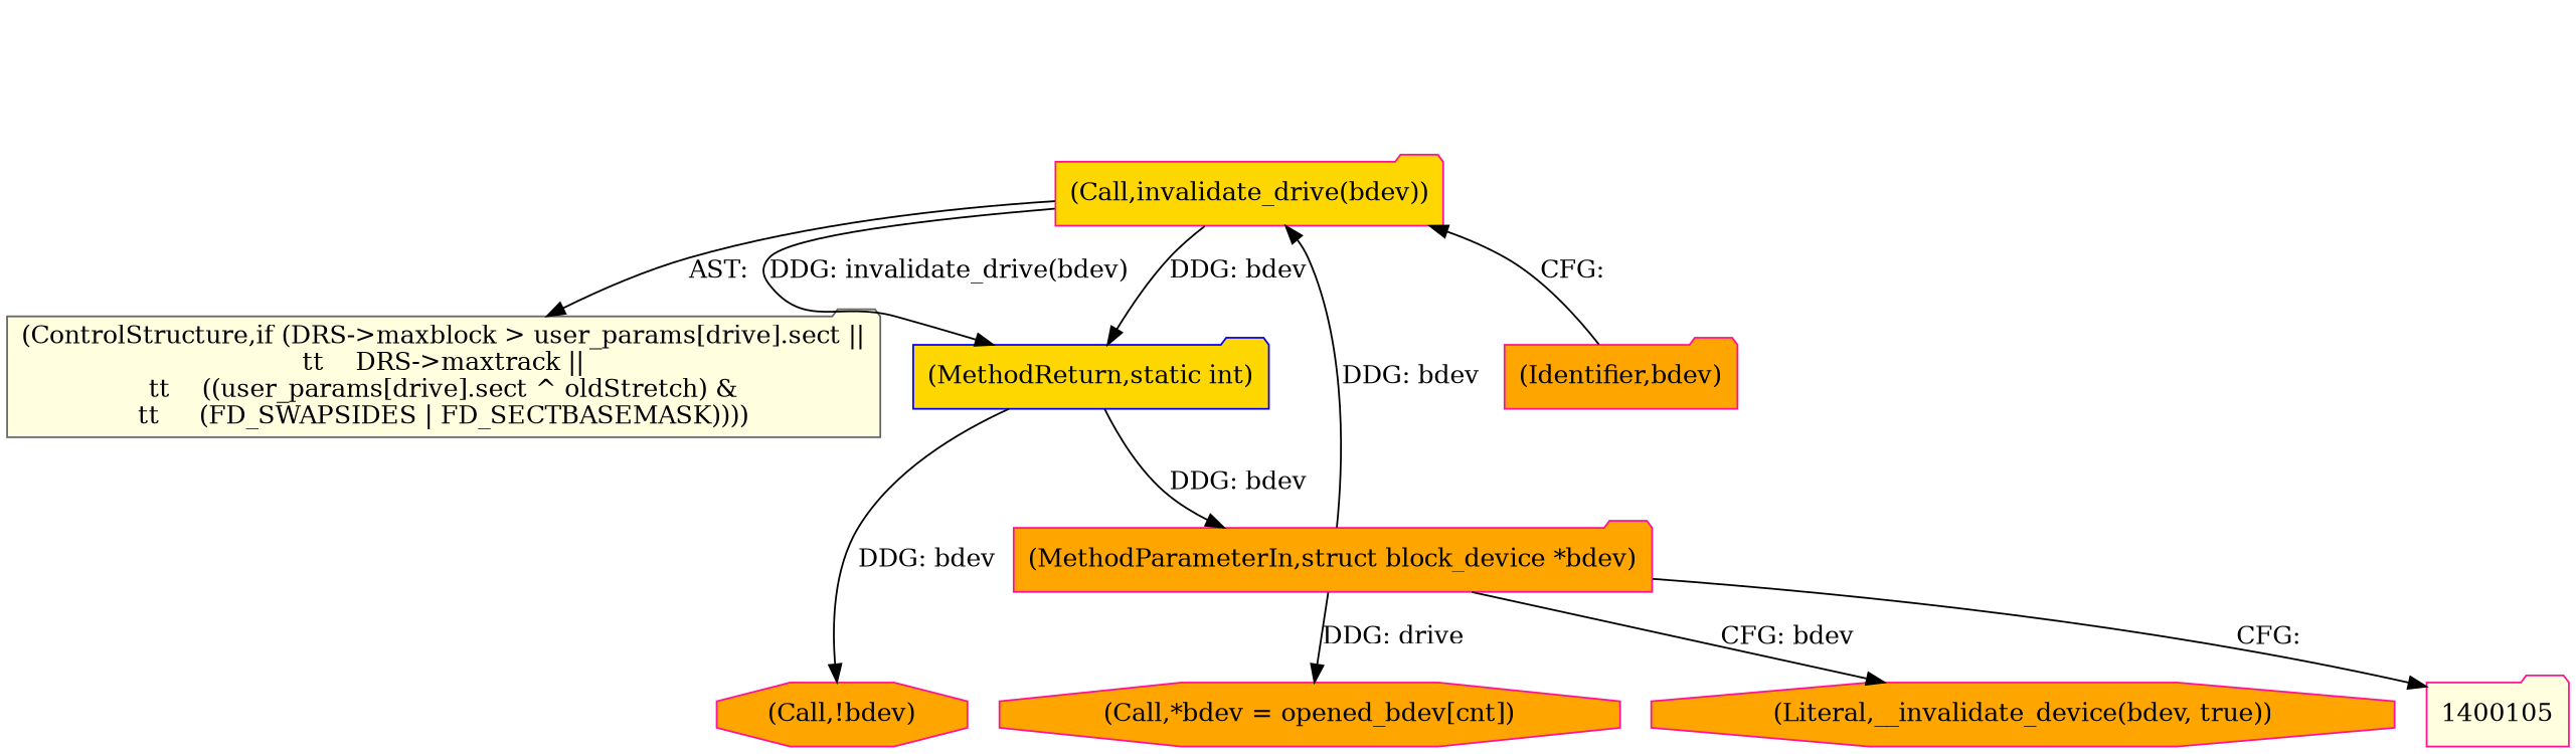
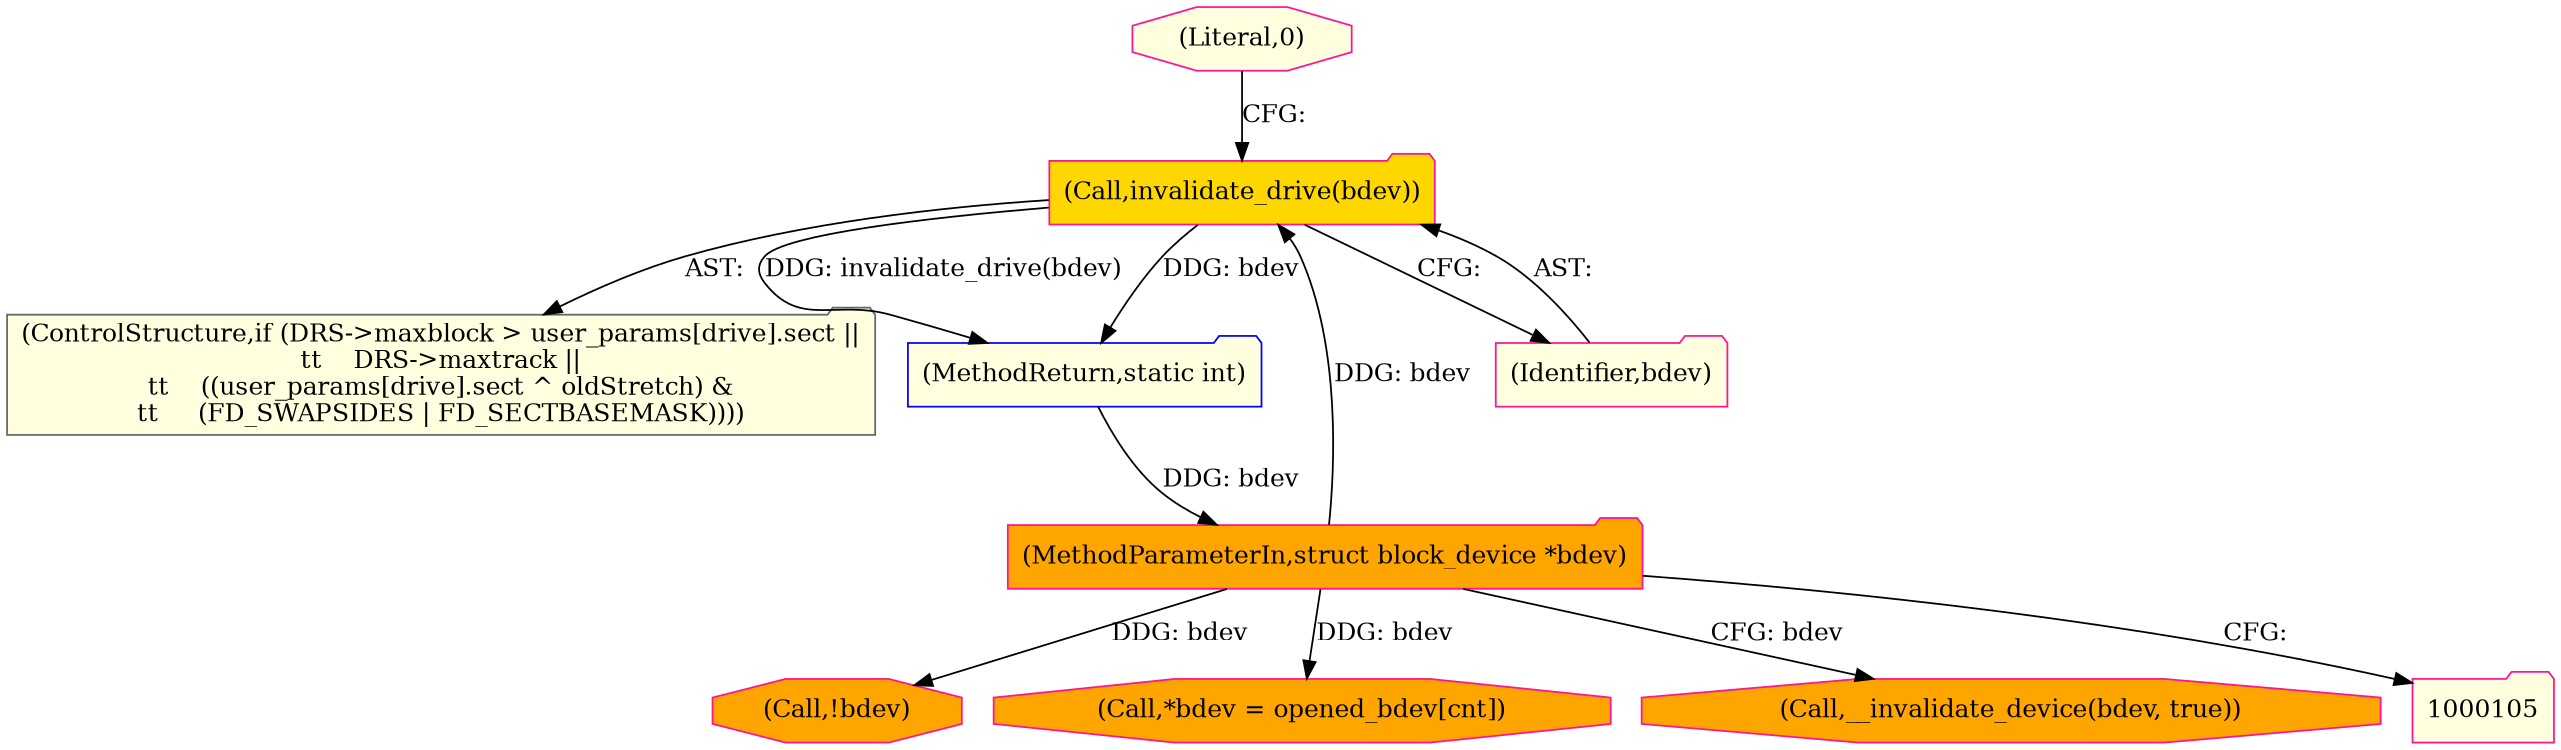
  digraph {
    node [color=deeppink fillcolor=orange shape=folder style=filled]
    n1 [fillcolor=gold label="(Call,invalidate_drive(bdev))"]
    n2 [color=gray40 fillcolor=lightyellow label="(ControlStructure,if (DRS->maxblock > user_params[drive].sect ||\n\t\t    DRS->maxtrack ||\n\t\t    ((user_params[drive].sect ^ oldStretch) &\n\t\t     (FD_SWAPSIDES | FD_SECTBASEMASK))))"]
-   n3 [color=blue fillcolor=gold label="(MethodReturn,static int)"]
-   n4 [label="(Identifier,bdev)"]
+   n3 [color=blue fillcolor=lightyellow label="(MethodReturn,static int)"]
+   n4 [fillcolor=lightyellow label="(Identifier,bdev)"]
    n5 [label="(MethodParameterIn,struct block_device *bdev)"]
    n6 [label="(Call,!bdev)" shape=octagon]
    n7 [label="(Call,*bdev = opened_bdev[cnt])" shape=octagon]
-   n8 [label="(Literal,__invalidate_device(bdev, true))" shape=octagon]
-   1000105 [fillcolor=lightyellow label=1400105]
+   n8 [label="(Call,__invalidate_device(bdev, true))" shape=octagon]
+   1000105 [fillcolor=lightyellow]
+   n10 [fillcolor=lightyellow label="(Literal,0)" shape=octagon]
    n1 -> n2 [label="AST: "]
    n1 -> n3 [label="DDG: invalidate_drive(bdev)"]
    n1 -> n3 [label="DDG: bdev"]
+   n1 -> n4 [label="CFG: "]
    n3 -> n5 [label="DDG: bdev"]
-   n4 -> n1 [label="CFG: "]
+   n4 -> n1 [label="AST: "]
    n5 -> n1 [label="DDG: bdev"]
-   n3 -> n6 [label="DDG: bdev"]
-   n5 -> n7 [label="DDG: drive"]
+   n5 -> n6 [label="DDG: bdev"]
+   n5 -> n7 [label="DDG: bdev"]
    n5 -> n8 [label="CFG: bdev"]
    n5 -> 1000105 [label="CFG: "]
+   n10 -> n1 [label="CFG: "]
  }
